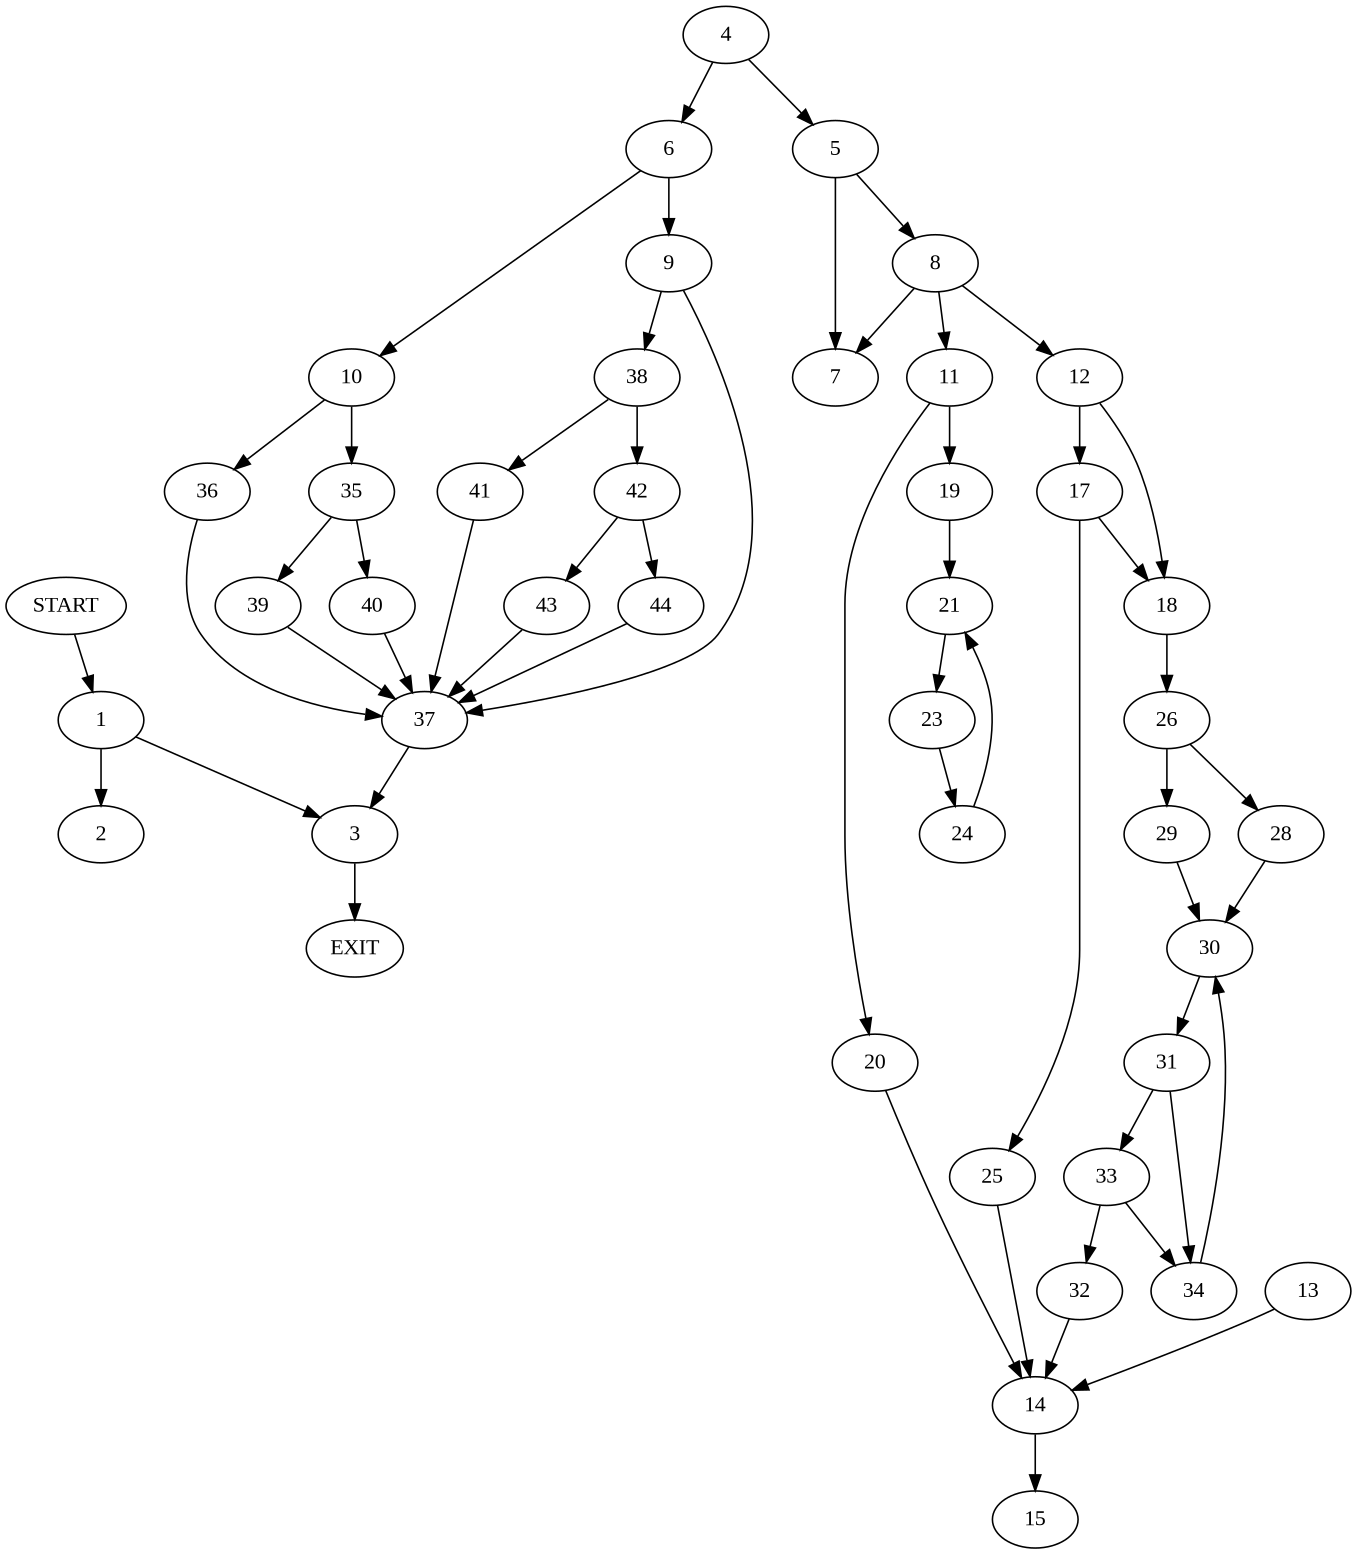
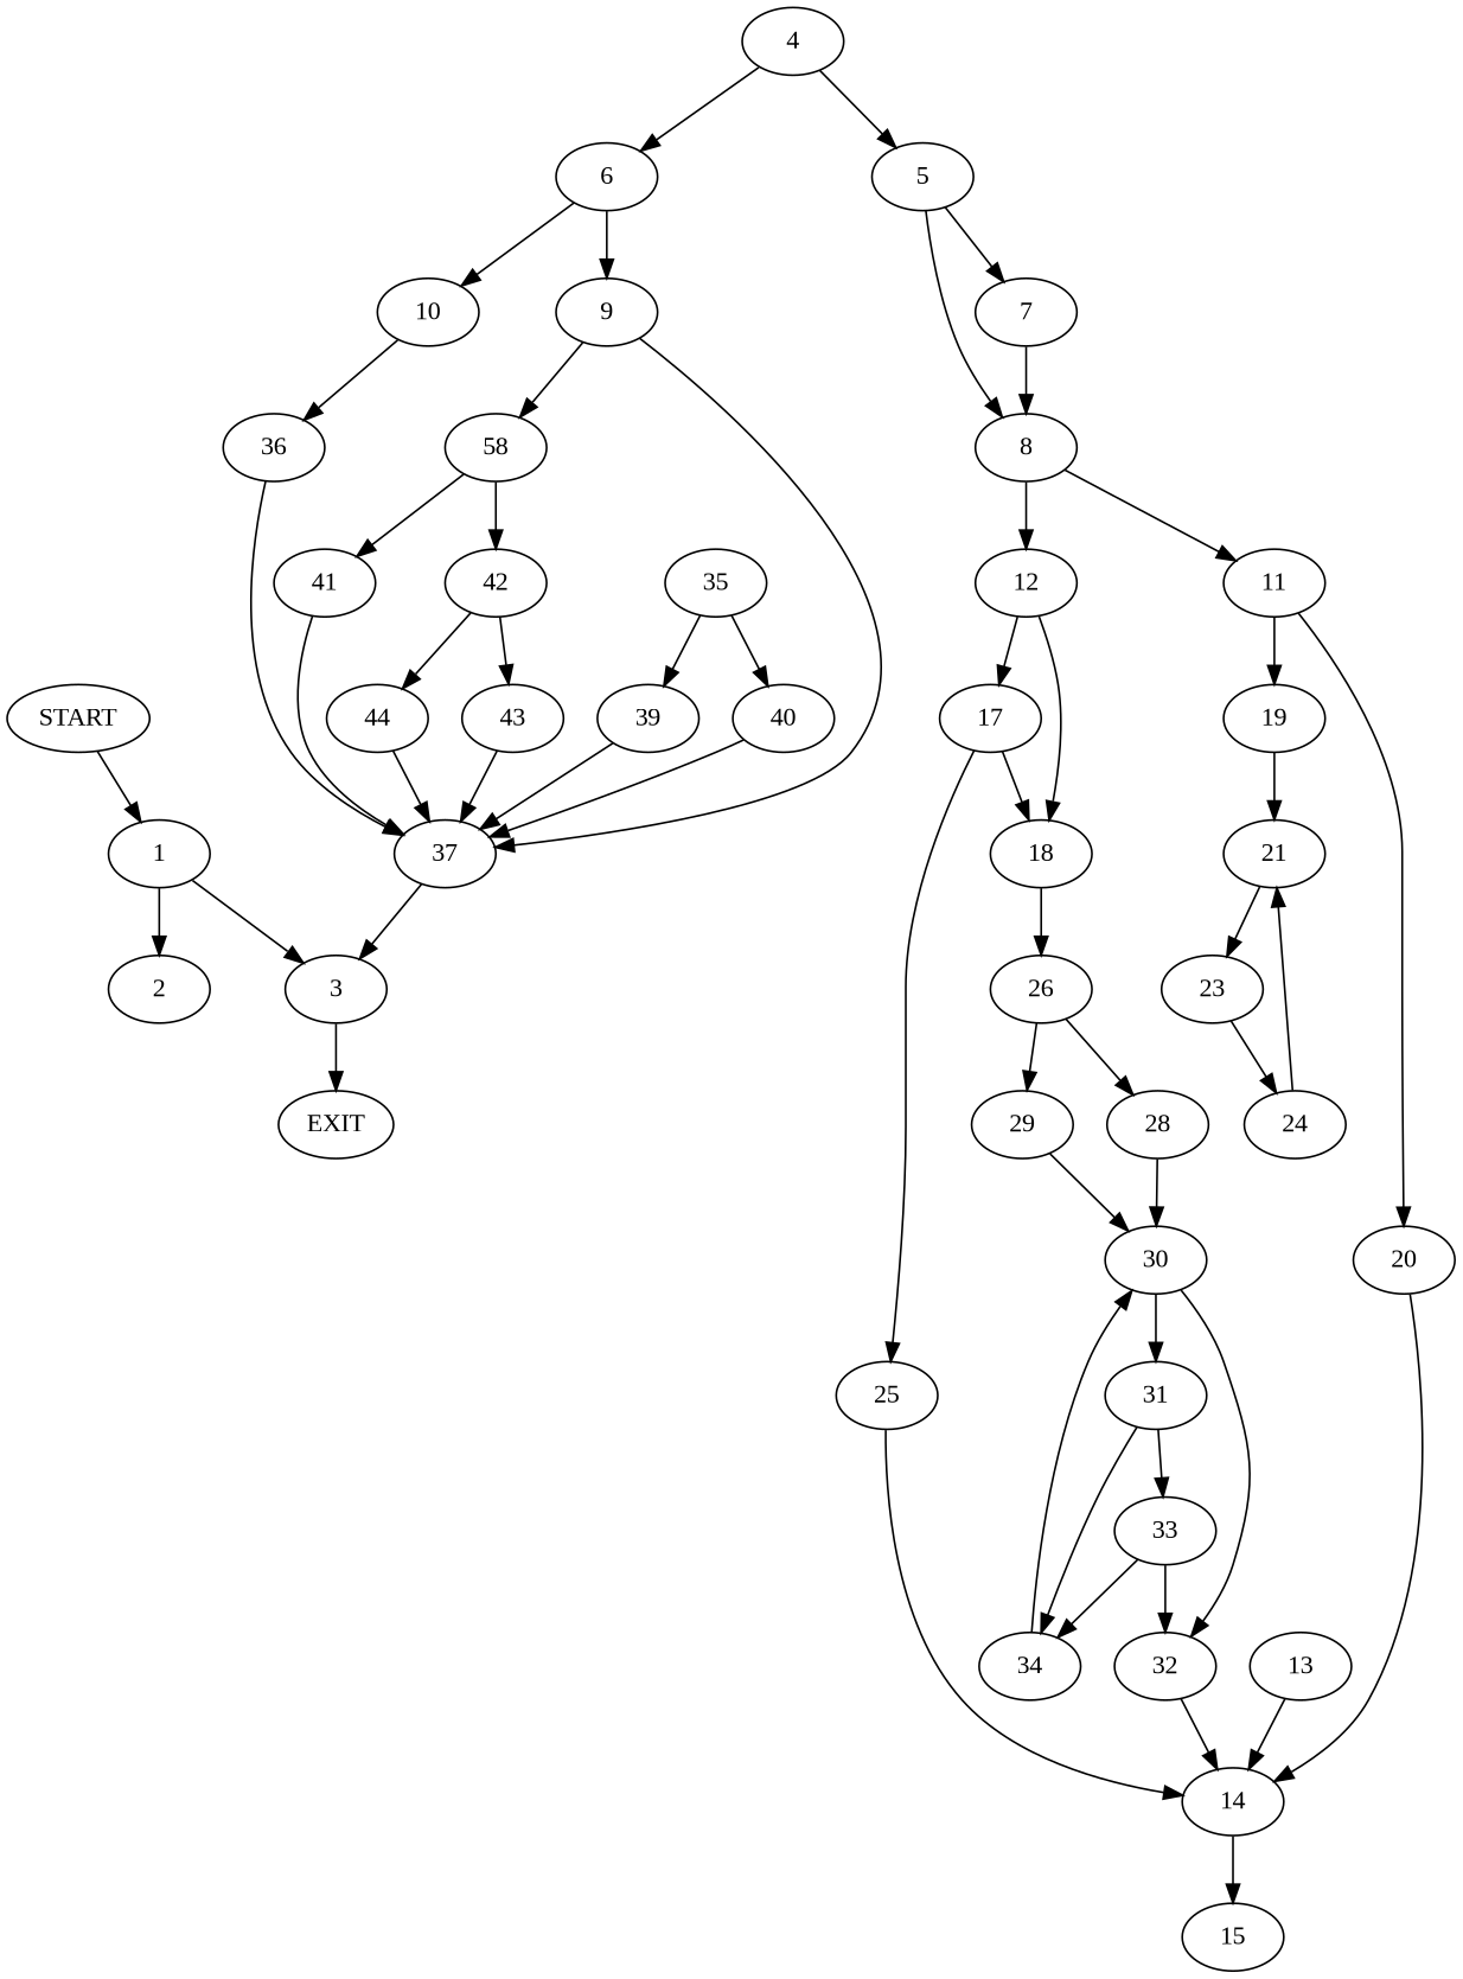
  digraph {
    fontname="Liberation Serif"
    node [fontname="Liberation Serif"]
    edge [fontname="Liberation Serif"]
    n1 [label=START]
    1
    2
    3
    n5 [label=EXIT]
    4
    5
    6
    7
    8
    9
    10
    11
    12
    37
-   38
+   38 [label=58]
    35
    36
    13
    14
    19
    20
    17
    18
    41
    42
    39
    40
    21
    25
    26
    15
    28
    29
    23
    24
    30
    31
    32
    33
    34
    43
    44
    n1 -> 1
    1 -> 2
    1 -> 3
    3 -> n5
    4 -> 5
    4 -> 6
    5 -> 7
    5 -> 8
    6 -> 9
    6 -> 10
-   8 -> 7
+   7 -> 8
    8 -> 11
    8 -> 12
    9 -> 37
    9 -> 38
-   10 -> 35
    10 -> 36
    11 -> 19
    11 -> 20
    12 -> 17
    12 -> 18
    37 -> 3
    38 -> 41
    38 -> 42
    35 -> 39
    35 -> 40
    36 -> 37
    13 -> 14
    14 -> 15
    19 -> 21
    20 -> 14
    17 -> 18
    17 -> 25
    18 -> 26
    41 -> 37
    42 -> 43
    42 -> 44
    39 -> 37
    40 -> 37
    21 -> 23
    25 -> 14
    26 -> 28
    26 -> 29
    28 -> 30
    29 -> 30
    23 -> 24
    24 -> 21
    30 -> 31
+   30 -> 32
    31 -> 33
    31 -> 34
    32 -> 14
    33 -> 32
    33 -> 34
    34 -> 30
    43 -> 37
    44 -> 37
  }
